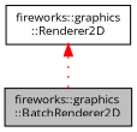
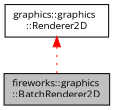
  digraph {
    fontname="Open Sans"
    node [color=black fontname="Open Sans" fontsize=10 shape=record style=filled]
    n1 [fillcolor=grey75 fontcolor=black height=0.2 label="fireworks::graphics\l::BatchRenderer2D" width=0.4]
-   n2 [fillcolor=white height=0.2 label="fireworks::graphics\l::Renderer2D" width=0.4]
+   n2 [fillcolor=white height=0.2 label="graphics::graphics\l::Renderer2D" width=0.4]
    n2 -> n1 [color=red dir=back fontname="Open Sans" fontsize=10 labelfontname=Helvetica labelfontsize=10 style=dotted]
  }
